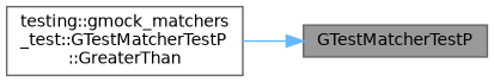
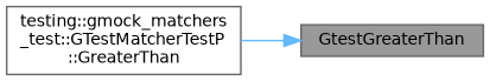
  digraph {
    rankdir=RL
    fontname="DejaVu Sans"
    node [fontname="DejaVu Sans" fontsize=10 shape=box style=filled]
-   n1 [color=gray40 fillcolor=grey60 fontcolor=black height=0.2 label=GTestMatcherTestP width=0.4]
+   n1 [color=gray40 fillcolor=grey60 fontcolor=black height=0.2 label=GtestGreaterThan width=0.4]
    n2 [color=grey40 fillcolor=white height=0.2 label="testing::gmock_matchers\l_test::GTestMatcherTestP\l::GreaterThan" width=0.4]
    n1 -> n2 [color=steelblue1 dir=back fontname="DejaVu Sans" fontsize=10 labelfontname=Helvetica labelfontsize=10 style=solid]
  }
